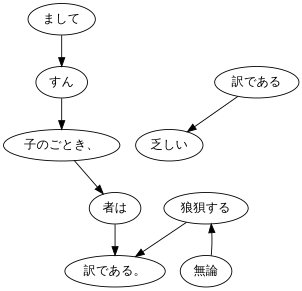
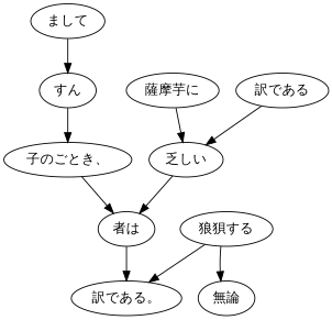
  digraph {
    fontname="DejaVu Serif"
    node [fontname="DejaVu Serif"]
    edge [fontname="DejaVu Serif"]
    n1 [label="まして"]
    n2 [label="すん"]
    n3 [label="子のごとき、"]
    n4 [label="者は"]
    n5 [label="訳である。"]
+   n6 [label="薩摩芋に"]
    n7 [label="乏しい"]
    n8 [label="訳である"]
    n9 [label="無論"]
    n10 [label="狼狽する"]
    n1 -> n2
    n2 -> n3
    n3 -> n4
    n4 -> n5
+   n6 -> n7
+   n7 -> n4
    n8 -> n7
-   n9 -> n10
+   n10 -> n9
    n10 -> n5
  }
